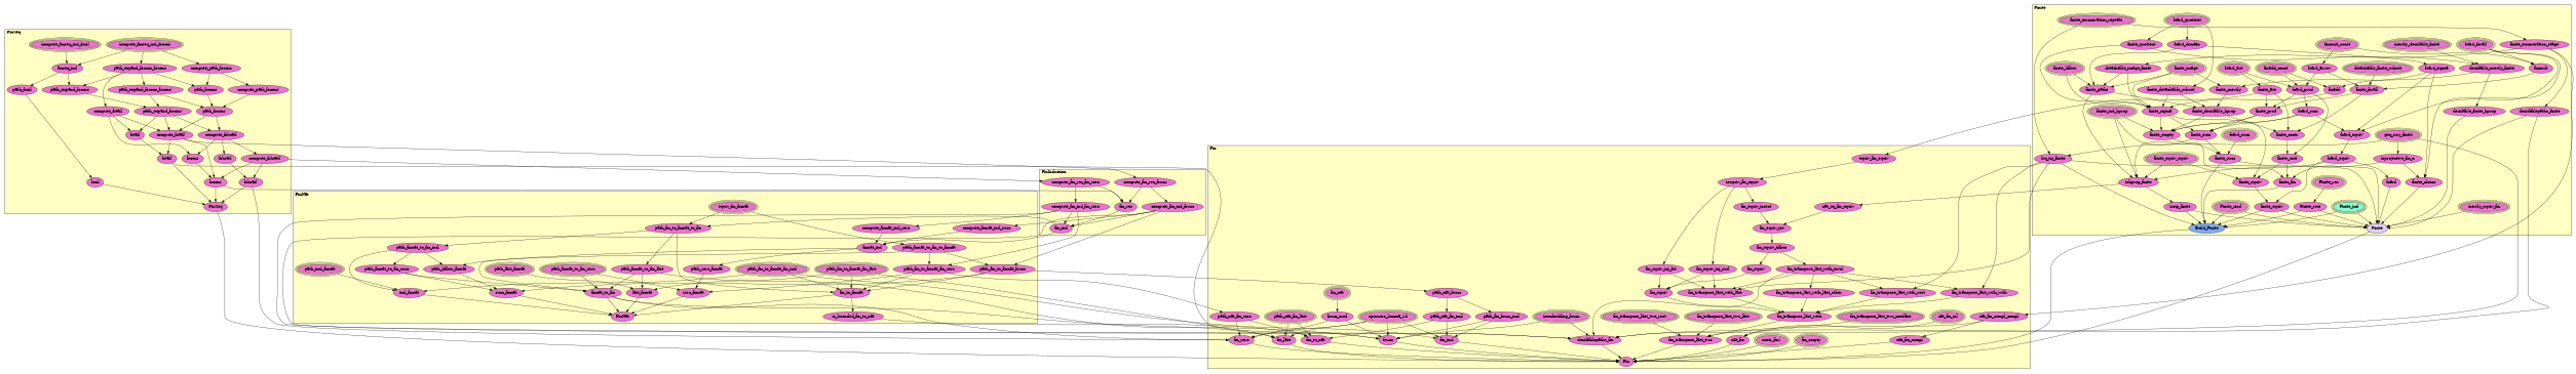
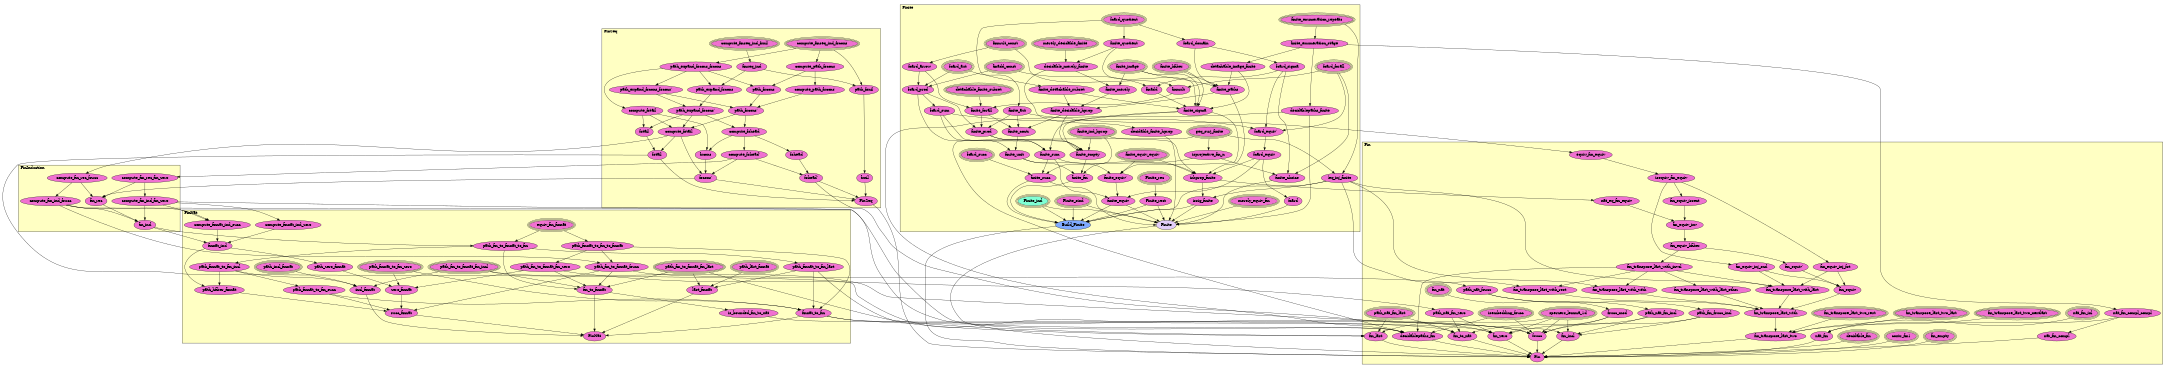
  digraph {
    node [fillcolor="#F070D1" style=filled]
    n1 [label=fin_equiv_inv]
    n2 [label=fin_equiv_hfiber]
    n3 [label="fin_equiv'"]
    n4 [label=fin_equiv]
    n5 [label=fin_transpose_last_with_invol]
    n6 [label=fin_transpose_last_with_last_other]
    n7 [label=fin_transpose_last_with_rest]
    n8 [label=fin_transpose_last_with_with]
    n9 [label=fin_transpose_last_with_last]
    n10 [label=fin_transpose_last_with]
    n11 [label=fin_transpose_last_two_rest peripheries=3]
    n12 [label=fin_transpose_last_two_nextlast peripheries=3]
    n13 [label=fin_transpose_last_two_last peripheries=3]
    n14 [label=fin_transpose_last_two]
    n15 [label=path_nat_fin_last peripheries=3]
    n16 [label=path_nat_fin_zero]
    n17 [label=path_nat_fsucc]
    n18 [label=path_nat_fin_incl]
    n19 [label=path_fin_fsucc_incl]
    n20 [label=isembedding_fsucc peripheries=3]
    n21 [label=fsucc]
    n22 [label=fin_incl]
    n23 [label=fin_last]
    n24 [label=fin_zero]
    n25 [label=fin_empty peripheries=3]
    n26 [label=contr_fin1 peripheries=3]
    n27 [label=decidablepaths_fin]
+   n28 [label=decidable_fin peripheries=3]
    n29 [label=fin_to_nat]
    n30 [label=Fin]
    n31 [label=sperners_lemma_1d peripheries=3]
    n32 [label=fin_nat peripheries=3]
    n33 [label=fsucc_mod]
    n34 [label=nat_fin_compl_compl]
    n35 [label=nat_fin_compl]
    n36 [label=nat_fin_inl peripheries=3]
    n37 [label=nat_fin]
    n38 [label=nat_eq_fin_equiv]
    n39 [label=equiv_fin_equiv]
    n40 [label=isequiv_fin_equiv]
    n41 [label=fin_equiv_inj_snd]
    n42 [label=fin_equiv_inj_fst]
    n43 [label=fin_equiv_issect]
    n44 [label=equiv_fin_finnat peripheries=3]
    n45 [label=path_fin_to_finnat_to_fin]
    n46 [label=path_finnat_to_fin_to_finnat]
    n47 [label=path_finnat_to_fin_last]
    n48 [label=path_finnat_to_fin_incl]
    n49 [label=path_finnat_to_fin_zero peripheries=3]
    n50 [label=path_finnat_to_fin_succ]
    n51 [label=path_fin_to_finnat_fin_last peripheries=3]
    n52 [label=path_fin_to_finnat_fin_incl peripheries=3]
    n53 [label=path_fin_to_finnat_fin_zero]
    n54 [label=path_fin_to_finnat_fsucc]
    n55 [label=finnat_to_fin]
    n56 [label=fin_to_finnat]
    n57 [label=is_bounded_fin_to_nat]
    n58 [label=compute_finnat_ind_succ]
    n59 [label=compute_finnat_ind_zero]
    n60 [label=finnat_ind]
    n61 [label=path_incl_finnat peripheries=3]
    n62 [label=incl_finnat]
    n63 [label=path_last_finnat peripheries=3]
    n64 [label=last_finnat]
    n65 [label=path_hfiber_finnat]
    n66 [label=succ_finnat]
    n67 [label=path_zero_finnat]
    n68 [label=zero_finnat]
    n69 [label=FinNat]
    n70 [label=compute_finseq_ind_fscons peripheries=3]
    n71 [label=compute_finseq_ind_fsnil peripheries=3]
    n72 [label=finseq_ind]
    n73 [label=path_expand_fscons_fscons]
    n74 [label="path_expand_fscons_fscons'"]
    n75 [label=compute_path_fscons]
    n76 [label=path_fscons]
    n77 [label="compute_path_fscons'"]
    n78 [label="path_fscons'"]
    n79 [label=path_expand_fscons]
    n80 [label="path_expand_fscons'"]
    n81 [label=compute_fstail]
    n82 [label="compute_fstail'"]
    n83 [label=fstail]
    n84 [label="fstail'"]
    n85 [label=compute_fshead]
    n86 [label="compute_fshead'"]
    n87 [label=fshead]
    n88 [label="fshead'"]
    n89 [label=fscons]
    n90 [label="fscons'"]
    n91 [label=path_fsnil]
    n92 [label=fsnil]
    n93 [label=FinSeq]
    n94 [label=compute_fin_rec_fsucc]
    n95 [label=compute_fin_rec_fin_zero]
    n96 [label=fin_rec]
    n97 [label=compute_fin_ind_fsucc]
    n98 [label=compute_fin_ind_fin_zero]
    n99 [label=fin_ind]
    n100 [label=finite_enumeration_repeats peripheries=3]
    n101 [label=finite_enumeration_stage]
    n102 [label=geq_surj_finite peripheries=3]
    n103 [label=leq_inj_finite]
    n104 [label=fcard_quotient peripheries=3]
    n105 [label=finite_quotient]
    n106 [label=detachable_finite_subset peripheries=3]
    n107 [label=detachable_image_finite]
    n108 [label=finite_detachable_subset]
    n109 [label=finmult_const peripheries=3]
    n110 [label=fcard_forall peripheries=3]
    n111 [label=finmult]
    n112 [label=finite_image peripheries=3]
    n113 [label=fcard_domain]
    n114 [label=finite_hfiber peripheries=3]
    n115 [label=finadd_const peripheries=3]
    n116 [label=fcard_sigma]
    n117 [label=finadd]
    n118 [label=finite_sigma]
    n119 [label=fcard_aut peripheries=3]
    n120 [label=finite_aut]
    n121 [label=fcard_arrow]
    n122 [label=finite_forall]
    n123 [label=fcard_prod]
    n124 [label=finite_prod]
    n125 [label=fcard_sum]
    n126 [label=finite_sum]
    n127 [label=isprojective_fin_n]
    n128 [label=finite_choice]
    n129 [label=finite_ind_hprop peripheries=3]
    n130 [label=merely_decidable_finite peripheries=3]
    n131 [label=decidable_merely_finite]
    n132 [label=decidable_finite_hprop]
    n133 [label=decidablepaths_finite]
    n134 [label=fcard_succ peripheries=3]
    n135 [label=finite_succ]
    n136 [label=finite_paths]
    n137 [label=finite_merely]
    n138 [label=finite_decidable_hprop]
    n139 [label=finite_contr]
    n140 [label=finite_unit]
    n141 [label=finite_empty]
    n142 [label=finite_fin]
    n143 [label="fcard_equiv'"]
    n144 [label=fcard_equiv]
    n145 [label=finite_equiv_equiv peripheries=3]
    n146 [label="finite_equiv'"]
    n147 [label=finite_equiv]
    n148 [label=ishprop_finite]
    n149 [label=issig_finite]
    n150 [label=merely_equiv_fin peripheries=3]
    n151 [label=fcard]
    n152 [label=Finite_sind peripheries=3]
    n153 [label=Finite_rec peripheries=3]
    n154 [fillcolor="#7FFFD4" label=Finite_ind peripheries=3]
    n155 [label=Finite_rect]
    n156 [fillcolor="#7FAAFF" label=Build_Finite]
    n157 [fillcolor="#E2CDFA" label=Finite]
    subgraph cluster_1 {
      fillcolor="#FFFFC3"
      label=Fin
      labeljust=l
      style=filled
      n1
      n2
      n3
      n4
      n5
      n6
      n7
      n8
      n9
      n10
      n11
      n12
      n13
      n14
      n15
      n16
      n17
      n18
      n19
      n20
      n21
      n22
      n23
      n24
      n25
      n26
      n27
+     n28
      n29
      n30
      n31
      n32
      n33
      n34
      n35
      n36
      n37
      n38
      n39
      n40
      n41
      n42
      n43
    }
    subgraph cluster_2 {
      fillcolor="#FFFFC3"
      label=FinNat
      labeljust=l
      style=filled
      n44
      n45
      n46
      n47
      n48
      n49
      n50
      n51
      n52
      n53
      n54
      n55
      n56
      n57
      n58
      n59
      n60
      n61
      n62
      n63
      n64
      n65
      n66
      n67
      n68
      n69
    }
    subgraph cluster_3 {
      fillcolor="#FFFFC3"
      label=FinSeq
      labeljust=l
      style=filled
      n70
      n71
      n72
      n73
      n74
      n75
      n76
      n77
      n78
      n79
      n80
      n81
      n82
      n83
      n84
      n85
      n86
      n87
      n88
      n89
      n90
      n91
      n92
      n93
    }
    subgraph cluster_4 {
      fillcolor="#FFFFC3"
      label=FinInduction
      labeljust=l
      style=filled
      n94
      n95
      n96
      n97
      n98
      n99
    }
    subgraph cluster_5 {
      fillcolor="#FFFFC3"
      label=Finite
      labeljust=l
      style=filled
      n100
      n101
      n102
      n103
      n104
      n105
      n106
      n107
      n108
      n109
      n110
      n111
      n112
      n113
      n114
      n115
      n116
      n117
      n118
      n119
      n120
      n121
      n122
      n123
      n124
      n125
      n126
      n127
      n128
      n129
      n130
      n131
      n132
      n133
      n134
      n135
      n136
      n137
      n138
      n139
      n140
      n141
      n142
      n143
      n144
      n145
      n146
      n147
      n148
      n149
      n150
      n151
      n152
      n153
      n154
      n155
      n156
      n157
    }
    n1 -> n2
    n2 -> n3
    n2 -> n5
    n3 -> n4
    n4 -> n10
    n5 -> n6
    n5 -> n7
    n5 -> n8
    n5 -> n9
    n5 -> n27
    n6 -> n10
    n7 -> n10
    n8 -> n10
    n9 -> n10
    n10 -> n14
    n11 -> n14
    n12 -> n14
    n13 -> n14
    n14 -> n30
    n15 -> n23
    n15 -> n29
    n16 -> n24
    n16 -> n29
    n17 -> n18
    n17 -> n19
    n18 -> n22
    n18 -> n29
    n19 -> n21
    n19 -> n22
    n20 -> n21
    n20 -> n27
    n21 -> n30
    n22 -> n30
    n23 -> n30
    n24 -> n30
    n25 -> n30
    n26 -> n30
    n27 -> n30
+   n28 -> n30
    n29 -> n30
    n31 -> n21
    n31 -> n22
    n31 -> n23
    n31 -> n24
    n32 -> n33
    n33 -> n21
    n33 -> n24
    n34 -> n35
    n34 -> n37
    n35 -> n30
    n36 -> n37
    n37 -> n30
    n38 -> n1
    n39 -> n40
    n40 -> n41
    n40 -> n42
    n40 -> n43
    n41 -> n4
    n41 -> n9
    n42 -> n4
    n42 -> n9
    n43 -> n1
    n44 -> n45
    n44 -> n46
    n45 -> n47
    n45 -> n48
    n45 -> n56
    n46 -> n53
    n46 -> n54
    n46 -> n55
    n47 -> n23
    n47 -> n55
    n47 -> n64
    n48 -> n50
    n48 -> n62
    n48 -> n65
    n49 -> n55
    n49 -> n68
    n50 -> n55
    n50 -> n66
    n51 -> n23
    n51 -> n56
    n51 -> n64
    n52 -> n22
    n52 -> n56
    n52 -> n62
    n53 -> n16
    n53 -> n56
    n53 -> n68
    n54 -> n17
    n54 -> n56
    n54 -> n66
    n55 -> n21
    n55 -> n24
    n55 -> n69
    n56 -> n57
    n56 -> n69
    n57 -> n29
    n58 -> n60
    n59 -> n60
    n60 -> n65
    n60 -> n67
    n61 -> n62
    n62 -> n69
    n63 -> n64
    n64 -> n69
    n65 -> n66
    n66 -> n69
    n67 -> n68
-   n68 -> n69
-   n70 -> n72
+   n68 -> n66
+   n70 -> n91
    n70 -> n73
    n70 -> n75
    n71 -> n72
    n72 -> n79
    n72 -> n91
    n73 -> n74
    n73 -> n76
    n73 -> n79
    n73 -> n81
    n74 -> n78
    n74 -> n80
    n75 -> n76
    n75 -> n77
    n76 -> n78
    n77 -> n78
    n78 -> n82
    n78 -> n85
    n79 -> n80
    n80 -> n82
    n80 -> n83
    n80 -> n85
    n81 -> n82
    n81 -> n83
    n81 -> n89
    n82 -> n84
    n82 -> n90
    n82 -> n94
    n83 -> n84
    n84 -> n21
    n84 -> n93
    n85 -> n86
    n85 -> n87
    n85 -> n89
    n86 -> n88
    n86 -> n90
    n86 -> n95
    n87 -> n88
    n88 -> n24
    n88 -> n93
    n89 -> n90
    n90 -> n93
    n90 -> n96
    n91 -> n92
    n92 -> n93
    n93 -> n30
    n94 -> n96
    n94 -> n97
    n95 -> n96
    n95 -> n98
    n96 -> n99
    n97 -> n27
    n97 -> n54
    n97 -> n58
    n97 -> n99
    n98 -> n27
-   n98 -> n53
+   n98 -> n58
    n98 -> n59
    n98 -> n99
    n99 -> n45
    n99 -> n60
    n100 -> n101
    n100 -> n103
    n101 -> n34
    n101 -> n107
    n101 -> n133
    n102 -> n27
    n102 -> n103
    n102 -> n127
    n103 -> n7
    n103 -> n8
    n103 -> n9
    n103 -> n156
-   n103 -> n157
+   n103 -> n149
    n104 -> n105
    n104 -> n108
    n104 -> n113
    n105 -> n118
    n105 -> n131
    n106 -> n122
    n107 -> n118
    n107 -> n136
    n108 -> n118
    n108 -> n138
    n109 -> n111
    n109 -> n121
    n110 -> n111
    n110 -> n128
    n110 -> n143
    n111 -> n122
    n112 -> n118
    n112 -> n136
    n112 -> n137
    n113 -> n116
    n113 -> n136
    n114 -> n118
    n114 -> n136
    n115 -> n117
    n115 -> n123
    n116 -> n117
    n116 -> n128
    n116 -> n143
    n117 -> n118
    n118 -> n126
    n118 -> n141
    n118 -> n146
    n119 -> n120
    n119 -> n123
    n120 -> n39
    n120 -> n124
    n120 -> n139
    n121 -> n122
    n121 -> n123
    n122 -> n124
    n122 -> n139
    n123 -> n124
    n123 -> n125
    n123 -> n140
    n124 -> n126
    n124 -> n141
    n125 -> n126
    n125 -> n141
    n125 -> n143
    n126 -> n135
+   n126 -> n147
    n126 -> n148
    n127 -> n128
    n127 -> n142
    n128 -> n157
    n129 -> n135
    n129 -> n141
    n129 -> n148
    n130 -> n131
    n131 -> n132
    n131 -> n137
    n132 -> n157
    n133 -> n27
    n133 -> n157
    n134 -> n135
    n135 -> n156
    n135 -> n157
    n136 -> n138
    n136 -> n148
    n137 -> n138
    n138 -> n139
    n138 -> n141
    n139 -> n140
    n140 -> n142
    n140 -> n146
    n141 -> n142
    n142 -> n156
    n143 -> n144
    n144 -> n147
    n144 -> n148
    n144 -> n151
    n145 -> n146
    n145 -> n148
    n146 -> n147
    n147 -> n156
    n147 -> n157
    n148 -> n38
    n148 -> n149
    n149 -> n156
    n149 -> n157
    n150 -> n157
    n151 -> n157
    n152 -> n156
    n152 -> n157
    n153 -> n155
    n154 -> n156
    n154 -> n157
    n155 -> n156
    n155 -> n157
    n156 -> n30
    n157 -> n30
  }
